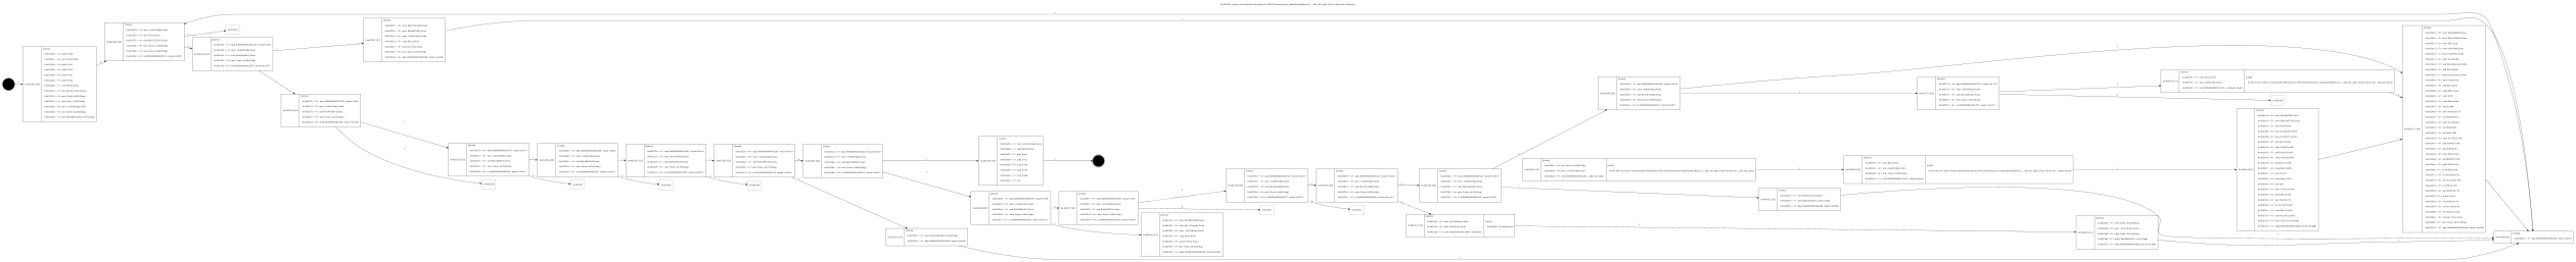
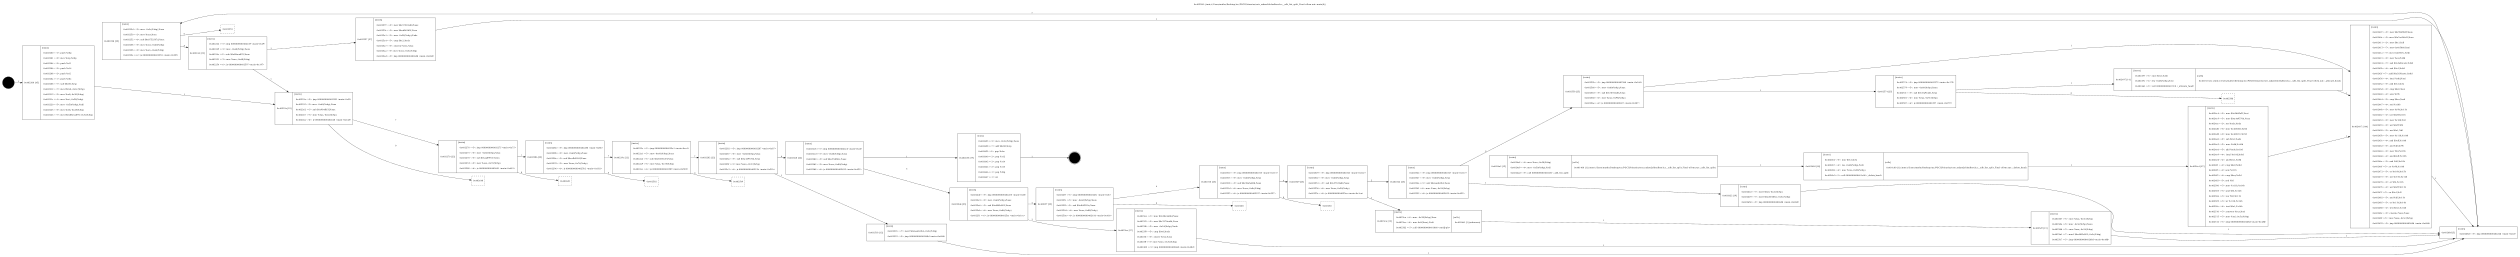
  digraph {
    fontname="PT Serif"
    label="0x402200 (/mnt/c/Users/mathe/Desktop/tcc/POCII/binaries/extr_radare2shlrsdbsrcls.c__sdb_list_split_Final-ollvm.out::main(0))"
    labelloc=t
    rankdir=LR
    node [fontname="PT Serif" shape=record]
    edge [fontname="PT Serif"]
    Entry [fillcolor=black height=0.3 shape=circle style=filled width=0.3]
    n2 [label="{\n     0x402200 [45]\l\n     | [instrs]\l\n     &nbsp;&nbsp;0x402200 \<+1\>: push %rbp\l\n     &nbsp;&nbsp;0x402201 \<+3\>: mov %rsp,%rbp\l\n     &nbsp;&nbsp;0x402204 \<+2\>: push %r15\l\n     &nbsp;&nbsp;0x402206 \<+2\>: push %r14\l\n     &nbsp;&nbsp;0x402208 \<+2\>: push %r12\l\n     &nbsp;&nbsp;0x40220a \<+1\>: push %rbx\l\n     &nbsp;&nbsp;0x40220b \<+7\>: sub $0x80,%rsp\l\n     &nbsp;&nbsp;0x402212 \<+7\>: movl $0x0,-0x2c(%rbp)\l\n     &nbsp;&nbsp;0x402219 \<+3\>: mov %edi,-0x30(%rbp)\l\n     &nbsp;&nbsp;0x40221c \<+4\>: mov %rsi,-0x38(%rbp)\l\n     &nbsp;&nbsp;0x402220 \<+3\>: mov -0x30(%rbp),%edi\l\n     &nbsp;&nbsp;0x402223 \<+3\>: mov %edi,-0x28(%rbp)\l\n     &nbsp;&nbsp;0x402226 \<+7\>: movl $0x88eca893,-0x5c(%rbp)\l\n  }"]
    n3 [label="{\n     0x40222d [23]\l\n     | [instrs]\l\n     &nbsp;&nbsp;0x40222d \<+3\>: mov -0x5c(%rbp),%eax\l\n     &nbsp;&nbsp;0x402230 \<+2\>: mov %eax,%ecx\l\n     &nbsp;&nbsp;0x402232 \<+6\>: sub $0x8732587d,%ecx\l\n     &nbsp;&nbsp;0x402238 \<+3\>: mov %eax,-0x60(%rbp)\l\n     &nbsp;&nbsp;0x40223b \<+3\>: mov %ecx,-0x64(%rbp)\l\n     &nbsp;&nbsp;0x40223e \<+6\>: je 0000000000402533 \<main+0x333\>\l\n  }"]
    n4 [label="{\n     0x402533\l\n  }" style=dashed]
    n5 [label="{\n     0x402244 [22]\l\n     | [instrs]\l\n     &nbsp;&nbsp;0x402244 \<+5\>: jmp 0000000000402249 \<main+0x49\>\l\n     &nbsp;&nbsp;0x402249 \<+3\>: mov -0x60(%rbp),%eax\l\n     &nbsp;&nbsp;0x40224c \<+5\>: sub $0x88eca893,%eax\l\n     &nbsp;&nbsp;0x402251 \<+3\>: mov %eax,-0x68(%rbp)\l\n     &nbsp;&nbsp;0x402254 \<+6\>: je 0000000000402397 \<main+0x197\>\l\n  }"]
    n6 [label="{\n     0x402397 [27]\l\n     | [instrs]\l\n     &nbsp;&nbsp;0x402397 \<+5\>: mov $0x57522a80,%eax\l\n     &nbsp;&nbsp;0x40239c \<+5\>: mov $0xafb81b2f,%ecx\l\n     &nbsp;&nbsp;0x4023a1 \<+3\>: mov -0x28(%rbp),%edx\l\n     &nbsp;&nbsp;0x4023a4 \<+3\>: cmp $0x2,%edx\l\n     &nbsp;&nbsp;0x4023a7 \<+3\>: cmovne %ecx,%eax\l\n     &nbsp;&nbsp;0x4023aa \<+3\>: mov %eax,-0x5c(%rbp)\l\n     &nbsp;&nbsp;0x4023ad \<+5\>: jmp 000000000040268d \<main+0x48d\>\l\n  }"]
    n7 [label="{\n     0x40225a [22]\l\n     | [instrs]\l\n     &nbsp;&nbsp;0x40225a \<+5\>: jmp 000000000040225f \<main+0x5f\>\l\n     &nbsp;&nbsp;0x40225f \<+3\>: mov -0x60(%rbp),%eax\l\n     &nbsp;&nbsp;0x402262 \<+5\>: sub $0x9b4ffe3f,%eax\l\n     &nbsp;&nbsp;0x402267 \<+3\>: mov %eax,-0x6c(%rbp)\l\n     &nbsp;&nbsp;0x40226a \<+6\>: je 0000000000402648 \<main+0x448\>\l\n  }"]
    n8 [label="{\n     0x40268d [5]\l\n     | [instrs]\l\n     &nbsp;&nbsp;0x40268d \<+5\>: jmp 000000000040222d \<main+0x2d\>\l\n  }"]
    n9 [label="{\n     0x402648\l\n  }" style=dashed]
    n10 [label="{\n     0x402270 [22]\l\n     | [instrs]\l\n     &nbsp;&nbsp;0x402270 \<+5\>: jmp 0000000000402275 \<main+0x75\>\l\n     &nbsp;&nbsp;0x402275 \<+3\>: mov -0x60(%rbp),%eax\l\n     &nbsp;&nbsp;0x402278 \<+5\>: sub $0xaa89f7ee,%eax\l\n     &nbsp;&nbsp;0x40227d \<+3\>: mov %eax,-0x70(%rbp)\l\n     &nbsp;&nbsp;0x402280 \<+6\>: je 0000000000402681 \<main+0x481\>\l\n  }"]
    Exit [fillcolor=black height=0.3 peripheries=2 shape=circle style=filled width=0.3]
    n12 [label="{\n     0x402681\l\n  }" style=dashed]
    n13 [label="{\n     0x402286 [22]\l\n     | [instrs]\l\n     &nbsp;&nbsp;0x402286 \<+5\>: jmp 000000000040228b \<main+0x8b\>\l\n     &nbsp;&nbsp;0x40228b \<+3\>: mov -0x60(%rbp),%eax\l\n     &nbsp;&nbsp;0x40228e \<+5\>: sub $0xafb81b2f,%eax\l\n     &nbsp;&nbsp;0x402293 \<+3\>: mov %eax,-0x74(%rbp)\l\n     &nbsp;&nbsp;0x402296 \<+6\>: je 00000000004023b2 \<main+0x1b2\>\l\n  }"]
    n14 [label="{\n     0x4024c4 [87]\l\n     | [instrs]\l\n     &nbsp;&nbsp;0x4024c4 \<+5\>: mov $0x9b4ffe3f,%esi\l\n     &nbsp;&nbsp;0x4024c9 \<+5\>: mov $0xc4e93706,%ecx\l\n     &nbsp;&nbsp;0x4024ce \<+2\>: xor %edx,%edx\l\n     &nbsp;&nbsp;0x4024d0 \<+8\>: mov 0x405060,%r8d\l\n     &nbsp;&nbsp;0x4024d8 \<+8\>: mov 0x40507c,%r9d\l\n     &nbsp;&nbsp;0x4024e0 \<+3\>: sub $0x1,%edx\l\n     &nbsp;&nbsp;0x4024e3 \<+3\>: mov %r8d,%r10d\l\n     &nbsp;&nbsp;0x4024e6 \<+3\>: add %edx,%r10d\l\n     &nbsp;&nbsp;0x4024e9 \<+4\>: imul %r10d,%r8d\l\n     &nbsp;&nbsp;0x4024ed \<+4\>: and $0x1,%r8d\l\n     &nbsp;&nbsp;0x4024f1 \<+4\>: cmp $0x0,%r8d\l\n     &nbsp;&nbsp;0x4024f5 \<+4\>: sete %r11b\l\n     &nbsp;&nbsp;0x4024f9 \<+4\>: cmp $0xa,%r9d\l\n     &nbsp;&nbsp;0x4024fd \<+3\>: setl %bl\l\n     &nbsp;&nbsp;0x402500 \<+3\>: mov %r11b,%r14b\l\n     &nbsp;&nbsp;0x402503 \<+3\>: and %bl,%r14b\l\n     &nbsp;&nbsp;0x402506 \<+3\>: xor %bl,%r11b\l\n     &nbsp;&nbsp;0x402509 \<+3\>: or %r11b,%r14b\l\n     &nbsp;&nbsp;0x40250c \<+4\>: test $0x1,%r14b\l\n     &nbsp;&nbsp;0x402510 \<+3\>: cmovne %ecx,%esi\l\n     &nbsp;&nbsp;0x402513 \<+3\>: mov %esi,-0x5c(%rbp)\l\n     &nbsp;&nbsp;0x402516 \<+5\>: jmp 000000000040268d \<main+0x48d\>\l\n  }"]
    n15 [label="{\n     0x402407 [144]\l\n     | [instrs]\l\n     &nbsp;&nbsp;0x402407 \<+5\>: mov $0x9b4ffe3f,%eax\l\n     &nbsp;&nbsp;0x40240c \<+5\>: mov $0x7ea944d1,%ecx\l\n     &nbsp;&nbsp;0x402411 \<+2\>: mov $0x1,%dl\l\n     &nbsp;&nbsp;0x402413 \<+7\>: mov 0x405060,%esi\l\n     &nbsp;&nbsp;0x40241a \<+7\>: mov 0x40507c,%edi\l\n     &nbsp;&nbsp;0x402421 \<+3\>: mov %esi,%r8d\l\n     &nbsp;&nbsp;0x402424 \<+7\>: sub $0x5e30ca4c,%r8d\l\n     &nbsp;&nbsp;0x40242b \<+4\>: sub $0x1,%r8d\l\n     &nbsp;&nbsp;0x40242f \<+7\>: add $0x5e30ca4c,%r8d\l\n     &nbsp;&nbsp;0x402436 \<+4\>: imul %r8d,%esi\l\n     &nbsp;&nbsp;0x40243a \<+3\>: and $0x1,%esi\l\n     &nbsp;&nbsp;0x40243d \<+3\>: cmp $0x0,%esi\l\n     &nbsp;&nbsp;0x402440 \<+4\>: sete %r9b\l\n     &nbsp;&nbsp;0x402444 \<+3\>: cmp $0xa,%edi\l\n     &nbsp;&nbsp;0x402447 \<+4\>: setl %r10b\l\n     &nbsp;&nbsp;0x40244b \<+3\>: mov %r9b,%r11b\l\n     &nbsp;&nbsp;0x40244e \<+4\>: xor $0xff,%r11b\l\n     &nbsp;&nbsp;0x402452 \<+3\>: mov %r10b,%bl\l\n     &nbsp;&nbsp;0x402455 \<+3\>: xor $0xff,%bl\l\n     &nbsp;&nbsp;0x402458 \<+3\>: xor $0x1,%dl\l\n     &nbsp;&nbsp;0x40245b \<+3\>: mov %r11b,%r14b\l\n     &nbsp;&nbsp;0x40245e \<+4\>: and $0xff,%r14b\l\n     &nbsp;&nbsp;0x402462 \<+3\>: and %dl,%r9b\l\n     &nbsp;&nbsp;0x402465 \<+3\>: mov %bl,%r15b\l\n     &nbsp;&nbsp;0x402468 \<+4\>: and $0xff,%r15b\l\n     &nbsp;&nbsp;0x40246c \<+3\>: and %dl,%r10b\l\n     &nbsp;&nbsp;0x40246f \<+3\>: or %r9b,%r14b\l\n     &nbsp;&nbsp;0x402472 \<+3\>: or %r10b,%r15b\l\n     &nbsp;&nbsp;0x402475 \<+3\>: xor %r15b,%r14b\l\n     &nbsp;&nbsp;0x402478 \<+3\>: or %bl,%r11b\l\n     &nbsp;&nbsp;0x40247b \<+4\>: xor $0xff,%r11b\l\n     &nbsp;&nbsp;0x40247f \<+3\>: or $0x1,%dl\l\n     &nbsp;&nbsp;0x402482 \<+3\>: and %dl,%r11b\l\n     &nbsp;&nbsp;0x402485 \<+3\>: or %r11b,%r14b\l\n     &nbsp;&nbsp;0x402488 \<+4\>: test $0x1,%r14b\l\n     &nbsp;&nbsp;0x40248c \<+3\>: cmovne %ecx,%eax\l\n     &nbsp;&nbsp;0x40248f \<+3\>: mov %eax,-0x5c(%rbp)\l\n     &nbsp;&nbsp;0x402492 \<+5\>: jmp 000000000040268d \<main+0x48d\>\l\n  }"]
    n16 [label="{\n     0x4023b2\l\n  }" style=dashed]
    n17 [label="{\n     0x40229c [22]\l\n     | [instrs]\l\n     &nbsp;&nbsp;0x40229c \<+5\>: jmp 00000000004022a1 \<main+0xa1\>\l\n     &nbsp;&nbsp;0x4022a1 \<+3\>: mov -0x60(%rbp),%eax\l\n     &nbsp;&nbsp;0x4022a4 \<+5\>: sub $0xb3e31d7f,%eax\l\n     &nbsp;&nbsp;0x4022a9 \<+3\>: mov %eax,-0x78(%rbp)\l\n     &nbsp;&nbsp;0x4022ac \<+6\>: je 00000000004025b9 \<main+0x3b9\>\l\n  }"]
    n18 [label="{\n     0x4024b2 [18]\l\n     | [instrs]\l\n     &nbsp;&nbsp;0x4024b2 \<+5\>: mov $0x1,%esi\l\n     &nbsp;&nbsp;0x4024b7 \<+4\>: lea -0x48(%rbp),%rdi\l\n     &nbsp;&nbsp;0x4024bb \<+4\>: mov %rax,-0x58(%rbp)\l\n     &nbsp;&nbsp;0x4024bf \<+5\>: call 0000000000401c00 \<_delete_head\>\l\n     | [calls]\l\n     &nbsp;&nbsp;0x401c00 \{1\} (/mnt/c/Users/mathe/Desktop/tcc/POCII/binaries/extr_radare2shlrsdbsrcls.c__sdb_list_split_Final-ollvm.out::_delete_head)\l\n  }"]
    n19 [label="{\n     0x4025b9\l\n  }" style=dashed]
    n20 [label="{\n     0x4022b2 [22]\l\n     | [instrs]\l\n     &nbsp;&nbsp;0x4022b2 \<+5\>: jmp 00000000004022b7 \<main+0xb7\>\l\n     &nbsp;&nbsp;0x4022b7 \<+3\>: mov -0x60(%rbp),%eax\l\n     &nbsp;&nbsp;0x4022ba \<+5\>: sub $0xc4e93706,%eax\l\n     &nbsp;&nbsp;0x4022bf \<+3\>: mov %eax,-0x7c(%rbp)\l\n     &nbsp;&nbsp;0x4022c2 \<+6\>: je 000000000040251b \<main+0x31b\>\l\n  }"]
    n21 [label="{\n     0x4024a5 [13]\l\n     | [instrs]\l\n     &nbsp;&nbsp;0x4024a5 \<+4\>: mov %rax,-0x50(%rbp)\l\n     &nbsp;&nbsp;0x4024a9 \<+4\>: mov -0x50(%rbp),%rdi\l\n     &nbsp;&nbsp;0x4024ad \<+5\>: call 0000000000401400 \<_sdb_list_split\>\l\n     | [calls]\l\n     &nbsp;&nbsp;0x401400 \{1\} (/mnt/c/Users/mathe/Desktop/tcc/POCII/binaries/extr_radare2shlrsdbsrcls.c__sdb_list_split_Final-ollvm.out::_sdb_list_split)\l\n  }"]
    n22 [label="{\n     0x40251b [12]\l\n     | [instrs]\l\n     &nbsp;&nbsp;0x40251b \<+7\>: movl $0x6ae0c0b4,-0x5c(%rbp)\l\n     &nbsp;&nbsp;0x402522 \<+5\>: jmp 000000000040268d \<main+0x48d\>\l\n  }"]
    n23 [label="{\n     0x4022c8 [22]\l\n     | [instrs]\l\n     &nbsp;&nbsp;0x4022c8 \<+5\>: jmp 00000000004022cd \<main+0xcd\>\l\n     &nbsp;&nbsp;0x4022cd \<+3\>: mov -0x60(%rbp),%eax\l\n     &nbsp;&nbsp;0x4022d0 \<+5\>: sub $0xd7cbbfcc,%eax\l\n     &nbsp;&nbsp;0x4022d5 \<+3\>: mov %eax,-0x80(%rbp)\l\n     &nbsp;&nbsp;0x4022d8 \<+6\>: je 0000000000402635 \<main+0x435\>\l\n  }"]
    n24 [label="{\n     0x40238d\l\n  }" style=dashed]
    n25 [label="{\n     0x402635 [19]\l\n     | [instrs]\l\n     &nbsp;&nbsp;0x402635 \<+3\>: mov -0x2c(%rbp),%eax\l\n     &nbsp;&nbsp;0x402638 \<+7\>: add $0x80,%rsp\l\n     &nbsp;&nbsp;0x40263f \<+1\>: pop %rbx\l\n     &nbsp;&nbsp;0x402640 \<+2\>: pop %r12\l\n     &nbsp;&nbsp;0x402642 \<+2\>: pop %r14\l\n     &nbsp;&nbsp;0x402644 \<+2\>: pop %r15\l\n     &nbsp;&nbsp;0x402646 \<+1\>: pop %rbp\l\n     &nbsp;&nbsp;0x402647 \<+1\>: ret\l\n  }"]
    n26 [label="{\n     0x4022de [25]\l\n     | [instrs]\l\n     &nbsp;&nbsp;0x4022de \<+5\>: jmp 00000000004022e3 \<main+0xe3\>\l\n     &nbsp;&nbsp;0x4022e3 \<+3\>: mov -0x60(%rbp),%eax\l\n     &nbsp;&nbsp;0x4022e6 \<+5\>: sub $0xdfd5c802,%eax\l\n     &nbsp;&nbsp;0x4022eb \<+6\>: mov %eax,-0x84(%rbp)\l\n     &nbsp;&nbsp;0x4022f1 \<+6\>: je 00000000004023ec \<main+0x1ec\>\l\n  }"]
    n27 [label="{\n     0x402497 [14]\l\n     | [instrs]\l\n     &nbsp;&nbsp;0x402497 \<+5\>: mov $0x1,%edi\l\n     &nbsp;&nbsp;0x40249c \<+4\>: lea -0x48(%rbp),%rsi\l\n     &nbsp;&nbsp;0x4024a0 \<+5\>: call 00000000004017c0 \<_allocate_head\>\l\n     | [calls]\l\n     &nbsp;&nbsp;0x4017c0 \{1\} (/mnt/c/Users/mathe/Desktop/tcc/POCII/binaries/extr_radare2shlrsdbsrcls.c__sdb_list_split_Final-ollvm.out::_allocate_head)\l\n  }"]
    n28 [label="{\n     0x4023ec [27]\l\n     | [instrs]\l\n     &nbsp;&nbsp;0x4023ec \<+5\>: mov $0x3ba3e00d,%eax\l\n     &nbsp;&nbsp;0x4023f1 \<+5\>: mov $0x7070ea86,%ecx\l\n     &nbsp;&nbsp;0x4023f6 \<+3\>: mov -0x24(%rbp),%edx\l\n     &nbsp;&nbsp;0x4023f9 \<+3\>: cmp $0x0,%edx\l\n     &nbsp;&nbsp;0x4023fc \<+3\>: cmove %ecx,%eax\l\n     &nbsp;&nbsp;0x4023ff \<+3\>: mov %eax,-0x5c(%rbp)\l\n     &nbsp;&nbsp;0x402402 \<+5\>: jmp 000000000040268d \<main+0x48d\>\l\n  }"]
    n29 [label="{\n     0x4022f7 [25]\l\n     | [instrs]\l\n     &nbsp;&nbsp;0x4022f7 \<+5\>: jmp 00000000004022fc \<main+0xfc\>\l\n     &nbsp;&nbsp;0x4022fc \<+3\>: mov -0x60(%rbp),%eax\l\n     &nbsp;&nbsp;0x4022ff \<+5\>: sub $0xf643f15e,%eax\l\n     &nbsp;&nbsp;0x402304 \<+6\>: mov %eax,-0x88(%rbp)\l\n     &nbsp;&nbsp;0x40230a \<+6\>: je 0000000000402616 \<main+0x416\>\l\n  }"]
    n30 [label="{\n     0x402374 [25]\l\n     | [instrs]\l\n     &nbsp;&nbsp;0x402374 \<+5\>: jmp 0000000000402379 \<main+0x179\>\l\n     &nbsp;&nbsp;0x402379 \<+3\>: mov -0x60(%rbp),%eax\l\n     &nbsp;&nbsp;0x40237c \<+5\>: sub $0x7ea944d1,%eax\l\n     &nbsp;&nbsp;0x402381 \<+6\>: mov %eax,-0x9c(%rbp)\l\n     &nbsp;&nbsp;0x402387 \<+6\>: je 0000000000402497 \<main+0x297\>\l\n  }"]
    n31 [label="{\n     0x402616\l\n  }" style=dashed]
    n32 [label="{\n     0x402310 [25]\l\n     | [instrs]\l\n     &nbsp;&nbsp;0x402310 \<+5\>: jmp 0000000000402315 \<main+0x115\>\l\n     &nbsp;&nbsp;0x402315 \<+3\>: mov -0x60(%rbp),%eax\l\n     &nbsp;&nbsp;0x402318 \<+5\>: sub $0x3ba3e00d,%eax\l\n     &nbsp;&nbsp;0x40231d \<+6\>: mov %eax,-0x8c(%rbp)\l\n     &nbsp;&nbsp;0x402323 \<+6\>: je 0000000000402527 \<main+0x327\>\l\n  }"]
    n33 [label="{\n     0x402527\l\n  }" style=dashed]
    n34 [label="{\n     0x402329 [25]\l\n     | [instrs]\l\n     &nbsp;&nbsp;0x402329 \<+5\>: jmp 000000000040232e \<main+0x12e\>\l\n     &nbsp;&nbsp;0x40232e \<+3\>: mov -0x60(%rbp),%eax\l\n     &nbsp;&nbsp;0x402331 \<+5\>: sub $0x57522a80,%eax\l\n     &nbsp;&nbsp;0x402336 \<+6\>: mov %eax,-0x90(%rbp)\l\n     &nbsp;&nbsp;0x40233c \<+6\>: je 00000000004023ca \<main+0x1ca\>\l\n  }"]
    n35 [label="{\n     0x40235b [25]\l\n     | [instrs]\l\n     &nbsp;&nbsp;0x40235b \<+5\>: jmp 0000000000402360 \<main+0x160\>\l\n     &nbsp;&nbsp;0x402360 \<+3\>: mov -0x60(%rbp),%eax\l\n     &nbsp;&nbsp;0x402363 \<+5\>: sub $0x7070ea86,%eax\l\n     &nbsp;&nbsp;0x402368 \<+6\>: mov %eax,-0x98(%rbp)\l\n     &nbsp;&nbsp;0x40236e \<+6\>: je 0000000000402407 \<main+0x207\>\l\n  }"]
    n36 [label="{\n     0x4023ca [13]\l\n     | [instrs]\l\n     &nbsp;&nbsp;0x4023ca \<+4\>: mov -0x38(%rbp),%rax\l\n     &nbsp;&nbsp;0x4023ce \<+4\>: mov 0x8(%rax),%rdi\l\n     &nbsp;&nbsp;0x4023d2 \<+5\>: call 0000000000401060 \<atoi@plt\>\l\n     | [calls]\l\n     &nbsp;&nbsp;0x401060 \{1\} (unknown)\l\n  }"]
    n37 [label="{\n     0x402342 [25]\l\n     | [instrs]\l\n     &nbsp;&nbsp;0x402342 \<+5\>: jmp 0000000000402347 \<main+0x147\>\l\n     &nbsp;&nbsp;0x402347 \<+3\>: mov -0x60(%rbp),%eax\l\n     &nbsp;&nbsp;0x40234a \<+5\>: sub $0x6ae0c0b4,%eax\l\n     &nbsp;&nbsp;0x40234f \<+6\>: mov %eax,-0x94(%rbp)\l\n     &nbsp;&nbsp;0x402355 \<+6\>: je 0000000000402622 \<main+0x422\>\l\n  }"]
    n38 [label="{\n     0x402622 [19]\l\n     | [instrs]\l\n     &nbsp;&nbsp;0x402622 \<+7\>: movl $0x0,-0x2c(%rbp)\l\n     &nbsp;&nbsp;0x402629 \<+7\>: movl $0xd7cbbfcc,-0x5c(%rbp)\l\n     &nbsp;&nbsp;0x402630 \<+5\>: jmp 000000000040268d \<main+0x48d\>\l\n  }"]
    n39 [label="{\n     0x4023d7 [21]\l\n     | [instrs]\l\n     &nbsp;&nbsp;0x4023d7 \<+3\>: mov %eax,-0x3c(%rbp)\l\n     &nbsp;&nbsp;0x4023da \<+3\>: mov -0x3c(%rbp),%eax\l\n     &nbsp;&nbsp;0x4023dd \<+3\>: mov %eax,-0x24(%rbp)\l\n     &nbsp;&nbsp;0x4023e0 \<+7\>: movl $0xdfd5c802,-0x5c(%rbp)\l\n     &nbsp;&nbsp;0x4023e7 \<+5\>: jmp 000000000040268d \<main+0x48d\>\l\n  }"]
    Entry -> n2 [label=" 1"]
-   n2 -> n3 [label=" 1"]
+   n2 -> n7 [label=" 1"]
    n3 -> n4 [label=" 0"]
    n3 -> n5 [label=" 8"]
    n5 -> n6 [label=" 1"]
    n5 -> n7 [label=" 7"]
    n6 -> n8 [label=" 1"]
    n7 -> n9 [label=" 0"]
    n7 -> n10 [label=" 7"]
    n8 -> n3 [label=" 7"]
    n10 -> n12 [label=" 0"]
    n10 -> n13 [label=" 7"]
    n13 -> n16 [label=" 0"]
    n13 -> n17 [label=" 7"]
    n14 -> n15 [label=" 1"]
    n15 -> n8 [label=" 1"]
    n17 -> n19 [label=" 0"]
    n17 -> n20 [label=" 7"]
    n18 -> n14 [label=" 1"]
    n20 -> n22 [label=" 1"]
    n20 -> n23 [label=" 6"]
    n21 -> n18 [label=" 1"]
    n22 -> n8 [label=" 1"]
    n23 -> n25 [label=" 1"]
    n23 -> n26 [label=" 5"]
    n25 -> Exit [label=" 1"]
    n26 -> n28 [label=" 1"]
    n26 -> n29 [label=" 4"]
    n27 -> n15 [label=" 1"]
+   n28 -> n8 [label=" 1"]
    n29 -> n31 [label=" 0"]
    n29 -> n32 [label=" 4"]
    n30 -> n24 [label=" 0"]
    n30 -> n27 [label=" 1"]
    n32 -> n33 [label=" 0"]
    n32 -> n34 [label=" 4"]
    n34 -> n36 [label=" 1"]
    n34 -> n37 [label=" 3"]
    n35 -> n15 [label=" 1"]
    n35 -> n30 [label=" 1"]
    n36 -> n39 [label=" 1"]
    n37 -> n35 [label=" 2"]
    n37 -> n38 [label=" 1"]
    n38 -> n8 [label=" 1"]
    n39 -> n8 [label=" 1"]
  }
